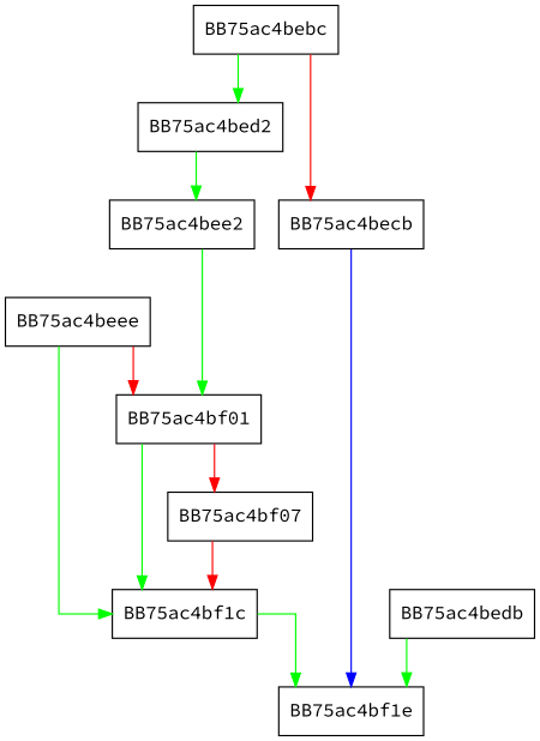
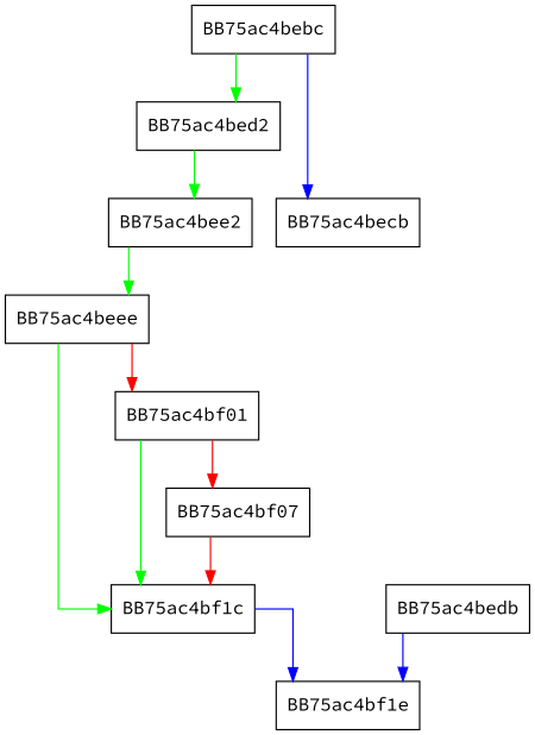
  digraph {
    fontname="Source Code Pro"
    splines=ortho
    node [fontname="Source Code Pro" shape=box]
    edge [color=green fontname="Source Code Pro"]
    BB75ac4bebc
    BB75ac4bed2
    BB75ac4becb
    BB75ac4bee2
    BB75ac4bf1e
    BB75ac4beee
    BB75ac4bedb
    BB75ac4bf1c
    BB75ac4bf01
    BB75ac4bf07
    BB75ac4bebc -> BB75ac4bed2
-   BB75ac4bebc -> BB75ac4becb [color=red]
+   BB75ac4bebc -> BB75ac4becb [color=blue]
    BB75ac4bed2 -> BB75ac4bee2
-   BB75ac4becb -> BB75ac4bf1e [color=blue]
-   BB75ac4bee2 -> BB75ac4bf01
+   BB75ac4bee2 -> BB75ac4beee
    BB75ac4beee -> BB75ac4bf1c
    BB75ac4beee -> BB75ac4bf01 [color=red]
-   BB75ac4bedb -> BB75ac4bf1e
-   BB75ac4bf1c -> BB75ac4bf1e
+   BB75ac4bedb -> BB75ac4bf1e [color=blue]
+   BB75ac4bf1c -> BB75ac4bf1e [color=blue]
    BB75ac4bf01 -> BB75ac4bf1c
    BB75ac4bf01 -> BB75ac4bf07 [color=red]
    BB75ac4bf07 -> BB75ac4bf1c [color=red]
  }
